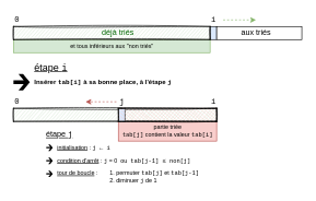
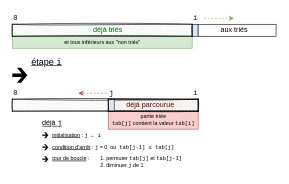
  <mxCell id="0" />
  <mxCell id="1" parent="0" />
  <mxCell id="2" value="" style="group;fillColor=#f8cecc;strokeColor=#b85450;" parent="1" vertex="1" connectable="0"><mxGeometry x="180" y="185" width="150" height="30" as="geometry" /></mxCell>
  <mxCell id="3" value="&lt;div style=&quot;font-size: 9px&quot;&gt;&lt;/div&gt;&lt;span style=&quot;font-family: &amp;quot;helvetica&amp;quot; ; font-size: 9px&quot;&gt;partie triée&lt;br&gt;&lt;/span&gt;&lt;font face=&quot;Courier New&quot;&gt;tab[j]&lt;/font&gt;&lt;span style=&quot;font-family: &amp;quot;helvetica&amp;quot;&quot;&gt;&amp;nbsp;contient la valeur&amp;nbsp;&lt;/span&gt;&lt;font face=&quot;Courier New&quot;&gt;tab[i]&lt;/font&gt;&lt;span style=&quot;font-family: &amp;quot;courier new&amp;quot; ; font-size: 9px&quot;&gt;&lt;br style=&quot;font-size: 9px&quot;&gt;&lt;/span&gt;" style="text;html=1;align=center;verticalAlign=middle;resizable=0;points=[];autosize=1;strokeColor=none;fillColor=none;fontFamily=Helvetica;fontColor=default;fontSize=9;" vertex="1" parent="1"><mxGeometry x="180" y="185" width="150" height="30" as="geometry" /></mxCell>
  <mxCell id="4" value="" style="rounded=0;whiteSpace=wrap;html=1;fontFamily=Courier New;fillColor=#d5e8d4;strokeColor=#000000;sketch=1;shadow=0;glass=0;" vertex="1" parent="1"><mxGeometry x="20" y="165" width="310" height="20" as="geometry" /></mxCell>
  <mxCell id="5" value="" style="whiteSpace=wrap;html=1;rounded=0;fontFamily=Courier New;fillColor=#dae8fc;strokeColor=#000000;labelBorderColor=none;labelBackgroundColor=none;fontColor=default;" vertex="1" parent="1"><mxGeometry x="320" y="40" width="10" height="20" as="geometry" /></mxCell>
  <mxCell id="6" value="" style="whiteSpace=wrap;html=1;rounded=0;fontFamily=Courier New;" parent="1" vertex="1"><mxGeometry x="330" y="40" width="130" height="20" as="geometry" /></mxCell>
  <mxCell id="7" value="0" style="text;html=1;align=left;verticalAlign=middle;resizable=0;points=[];autosize=1;strokeColor=none;fillColor=none;fontFamily=Courier New;" parent="1" vertex="1"><mxGeometry x="20" y="20" width="20" height="20" as="geometry" /></mxCell>
  <mxCell id="8" style="edgeStyle=orthogonalEdgeStyle;html=1;fontFamily=Courier New;fontSize=9;fontColor=#006600;startArrow=none;startFill=0;dashed=1;fillColor=#d5e8d4;strokeColor=#82b366;" edge="1" parent="1" source="9"><mxGeometry relative="1" as="geometry"><mxPoint x="390" y="30" as="targetPoint" /></mxGeometry></mxCell>
  <mxCell id="9" value="i" style="text;html=1;align=left;verticalAlign=middle;resizable=0;points=[];autosize=1;strokeColor=none;fillColor=none;fontFamily=Courier New;" parent="1" vertex="1"><mxGeometry x="320" y="20" width="20" height="20" as="geometry" /></mxCell>
  <mxCell id="10" value="&lt;font face=&quot;Helvetica&quot;&gt;aux triés&lt;/font&gt;" style="text;html=1;align=center;verticalAlign=middle;resizable=0;points=[];autosize=1;strokeColor=none;fillColor=none;fontFamily=Courier New;" parent="1" vertex="1"><mxGeometry x="360" y="40" width="60" height="20" as="geometry" /></mxCell>
  <mxCell id="11" value="0" style="text;html=1;align=left;verticalAlign=middle;resizable=0;points=[];autosize=1;strokeColor=none;fillColor=none;fontFamily=Courier New;" parent="1" vertex="1"><mxGeometry x="20" y="145" width="20" height="20" as="geometry" /></mxCell>
  <mxCell id="12" style="edgeStyle=orthogonalEdgeStyle;html=1;dashed=1;fontFamily=Courier New;fontSize=9;fontColor=#006600;startArrow=none;startFill=0;sourcePerimeterSpacing=3;fillColor=#f8cecc;strokeColor=#b85450;" edge="1" parent="1" source="13"><mxGeometry relative="1" as="geometry"><mxPoint x="130" y="155" as="targetPoint" /></mxGeometry></mxCell>
  <mxCell id="13" value="j" style="text;html=1;align=left;verticalAlign=middle;resizable=0;points=[];autosize=1;strokeColor=none;fillColor=none;fontFamily=Courier New;" parent="1" vertex="1"><mxGeometry x="180" y="145" width="20" height="20" as="geometry" /></mxCell>
  <mxCell id="14" value="" style="group;fillColor=#d5e8d4;strokeColor=#82b366;container=0;" parent="1" vertex="1" connectable="0"><mxGeometry x="20" y="60" width="300" height="20" as="geometry" /></mxCell>
  <mxCell id="15" value="" style="rounded=0;whiteSpace=wrap;html=1;fontFamily=Courier New;fillColor=#d5e8d4;strokeColor=#000000;sketch=1;shadow=0;glass=0;" parent="1" vertex="1"><mxGeometry x="20" y="40" width="300" height="20" as="geometry" /></mxCell>
  <mxCell id="16" value="&lt;font face=&quot;Helvetica&quot; style=&quot;font-size: 9px&quot;&gt;et tous inférieurs aux &quot;non triés&quot;&lt;/font&gt;" style="text;html=1;align=center;verticalAlign=middle;resizable=0;points=[];autosize=1;strokeColor=none;fillColor=none;fontFamily=Helvetica;" parent="1" vertex="1"><mxGeometry x="100" y="60" width="140" height="20" as="geometry" /></mxCell>
- <mxCell id="17" value="&lt;font face=&quot;Helvetica&quot; style=&quot;font-size: 10px;&quot;&gt;Insérer &lt;/font&gt;&lt;font style=&quot;font-size: 10px;&quot;&gt;tab[i]&lt;/font&gt;&lt;font face=&quot;Helvetica&quot; style=&quot;font-size: 10px;&quot;&gt; à sa bonne place, à l'étape &lt;/font&gt;&lt;font style=&quot;font-size: 10px;&quot;&gt;j&lt;/font&gt;" style="text;html=1;align=left;verticalAlign=middle;resizable=0;points=[];autosize=1;strokeColor=none;fillColor=none;fontSize=10;fontFamily=Courier New;fontStyle=1" parent="1" vertex="1"><mxGeometry x="50" y="115" width="220" height="20" as="geometry" /></mxCell>
  <mxCell id="18" value="&lt;font face=&quot;Helvetica&quot;&gt;déjà triés&lt;/font&gt;" style="text;html=1;align=center;verticalAlign=middle;resizable=0;points=[];autosize=1;strokeColor=none;fillColor=none;fontFamily=Courier New;fontColor=#006600;" parent="1" vertex="1"><mxGeometry x="148.5" y="40" width="60" height="20" as="geometry" /></mxCell>
  <mxCell id="19" value="" style="shape=mxgraph.signs.travel.arrow_east;html=1;pointerEvents=1;fillColor=#000000;strokeColor=none;verticalLabelPosition=bottom;verticalAlign=top;align=center;sketch=0;rounded=0;shadow=0;glass=0;fontFamily=Courier New;fontSize=8;" parent="1" vertex="1"><mxGeometry x="20" y="112.5" width="25" height="25" as="geometry" /></mxCell>
  <mxCell id="20" value="" style="whiteSpace=wrap;html=1;rounded=0;fontFamily=Courier New;fillColor=#dae8fc;strokeColor=#000000;labelBorderColor=none;labelBackgroundColor=none;fontColor=default;" vertex="1" parent="1"><mxGeometry x="180" y="165" width="10" height="20" as="geometry" /></mxCell>
  <mxCell id="21" value="" style="whiteSpace=wrap;html=1;rounded=0;fontFamily=Courier New;fillColor=#f8cecc;strokeColor=#000000;sketch=1;direction=north;" parent="1" vertex="1"><mxGeometry x="180" y="165" width="150" height="20" as="geometry" /></mxCell>
  <mxCell id="22" value="i" style="text;html=1;align=left;verticalAlign=middle;resizable=0;points=[];autosize=1;strokeColor=none;fillColor=none;fontFamily=Courier New;" vertex="1" parent="1"><mxGeometry x="320" y="145" width="20" height="20" as="geometry" /></mxCell>
  <mxCell id="23" value="&lt;span style=&quot;font-family: helvetica; font-size: 15px;&quot;&gt;étape&amp;nbsp;&lt;font face=&quot;Courier New&quot; style=&quot;font-size: 15px;&quot;&gt;i&lt;/font&gt;&lt;/span&gt;" style="text;html=1;align=left;verticalAlign=middle;resizable=0;points=[];autosize=1;strokeColor=none;fillColor=none;fontFamily=Courier New;fontColor=default;fontSize=15;fontStyle=4" vertex="1" parent="1"><mxGeometry x="50" y="92.5" width="70" height="20" as="geometry" /></mxCell>
+ <mxCell id="24" value="&lt;div&gt;&lt;span style=&quot;font-family: &amp;quot;helvetica&amp;quot;&quot;&gt;déjà parcourue&lt;/span&gt;&lt;/div&gt;" style="text;html=1;align=center;verticalAlign=middle;resizable=0;points=[];autosize=1;fontFamily=Courier New;fontColor=#660000;" parent="1" vertex="1"><mxGeometry x="200" y="165" width="100" height="20" as="geometry" /></mxCell>
  <mxCell id="25" value="" style="shape=mxgraph.signs.travel.arrow_east;html=1;pointerEvents=1;fillColor=#000000;strokeColor=none;verticalLabelPosition=bottom;verticalAlign=top;align=center;sketch=0;rounded=0;shadow=0;glass=0;fontFamily=Courier New;fontSize=8;" vertex="1" parent="1"><mxGeometry x="70" y="220" width="10" height="10" as="geometry" /></mxCell>
  <mxCell id="26" value="&lt;u&gt;initialisation&lt;/u&gt; : &lt;font face=&quot;Courier New&quot;&gt;j ← i&lt;/font&gt;" style="text;html=1;align=left;verticalAlign=middle;resizable=0;points=[];autosize=1;strokeColor=none;fillColor=none;fontSize=9;fontFamily=Helvetica;fontColor=default;" vertex="1" parent="1"><mxGeometry x="85" y="215" width="100" height="20" as="geometry" /></mxCell>
- <mxCell id="27" value="&lt;u&gt;condition d'arrêt&lt;/u&gt; :&amp;nbsp;&lt;span style=&quot;font-family: &amp;#34;courier new&amp;#34;&quot;&gt;j&lt;/span&gt;&amp;nbsp;= 0&amp;nbsp; ou&amp;nbsp;&amp;nbsp;&lt;font face=&quot;Courier New&quot;&gt;tab[j-1] ≤ non[j]&lt;/font&gt;" style="text;html=1;align=left;verticalAlign=middle;resizable=0;points=[];autosize=1;strokeColor=none;fillColor=none;fontSize=9;fontFamily=Helvetica;fontColor=default;" vertex="1" parent="1"><mxGeometry x="85" y="235" width="220" height="20" as="geometry" /></mxCell>
+ <mxCell id="27" value="&lt;u&gt;condition d'arrêt&lt;/u&gt; :&amp;nbsp;&lt;span style=&quot;font-family: &amp;#34;courier new&amp;#34;&quot;&gt;j&lt;/span&gt;&amp;nbsp;= 0&amp;nbsp; ou&amp;nbsp;&amp;nbsp;&lt;font face=&quot;Courier New&quot;&gt;tab[j-1] ≤ tab[j]&lt;/font&gt;" style="text;html=1;align=left;verticalAlign=middle;resizable=0;points=[];autosize=1;strokeColor=none;fillColor=none;fontSize=9;fontFamily=Helvetica;fontColor=default;" vertex="1" parent="1"><mxGeometry x="85" y="235" width="220" height="20" as="geometry" /></mxCell>
  <mxCell id="28" value="" style="shape=mxgraph.signs.travel.arrow_east;html=1;pointerEvents=1;fillColor=#000000;strokeColor=none;verticalLabelPosition=bottom;verticalAlign=top;align=center;sketch=0;rounded=0;shadow=0;glass=0;fontFamily=Courier New;fontSize=8;" vertex="1" parent="1"><mxGeometry x="70" y="240" width="10" height="10" as="geometry" /></mxCell>
  <mxCell id="29" value="&lt;u&gt;tour de boucle&lt;/u&gt; : &lt;span style=&quot;white-space: pre&quot;&gt;&#09;&lt;/span&gt;1. permuter &lt;font face=&quot;Courier New&quot;&gt;tab[j]&lt;/font&gt; et &lt;font face=&quot;Courier New&quot;&gt;tab[j-1]&lt;br&gt;&lt;/font&gt;&lt;span style=&quot;white-space: pre&quot;&gt;&#09;&lt;/span&gt;&lt;span style=&quot;white-space: pre&quot;&gt;&#09;&lt;/span&gt;&lt;span style=&quot;white-space: pre&quot;&gt;&#09;&lt;/span&gt;&lt;span style=&quot;white-space: pre&quot;&gt;&#09;&lt;/span&gt;2. diminuer &lt;font face=&quot;Courier New&quot;&gt;j&lt;/font&gt; de 1" style="text;html=1;align=left;verticalAlign=bottom;resizable=0;points=[];autosize=1;strokeColor=none;fillColor=none;fontSize=9;fontFamily=Helvetica;fontColor=default;" vertex="1" parent="1"><mxGeometry x="85" y="255" width="230" height="30" as="geometry" /></mxCell>
  <mxCell id="30" value="" style="shape=mxgraph.signs.travel.arrow_east;html=1;pointerEvents=1;fillColor=#000000;strokeColor=none;verticalLabelPosition=bottom;verticalAlign=top;align=center;sketch=0;rounded=0;shadow=0;glass=0;fontFamily=Courier New;fontSize=8;" vertex="1" parent="1"><mxGeometry x="70" y="260" width="10" height="10" as="geometry" /></mxCell>
- <mxCell id="31" value="&lt;font style=&quot;font-size: 12px&quot;&gt;&lt;u&gt;étape &lt;font face=&quot;Courier New&quot;&gt;j&lt;/font&gt;&lt;/u&gt;&lt;/font&gt;" style="text;html=1;align=left;verticalAlign=middle;resizable=0;points=[];autosize=1;strokeColor=none;fillColor=none;fontSize=10;fontFamily=Helvetica;fontColor=default;" vertex="1" parent="1"><mxGeometry x="68" y="195" width="60" height="20" as="geometry" /></mxCell>
+ <mxCell id="31" value="&lt;font style=&quot;font-size: 12px&quot;&gt;&lt;u&gt;déjà &lt;font face=&quot;Courier New&quot;&gt;j&lt;/font&gt;&lt;/u&gt;&lt;/font&gt;" style="text;html=1;align=left;verticalAlign=middle;resizable=0;points=[];autosize=1;strokeColor=none;fillColor=none;fontSize=10;fontFamily=Helvetica;fontColor=default;" vertex="1" parent="1"><mxGeometry x="68" y="195" width="60" height="20" as="geometry" /></mxCell>
